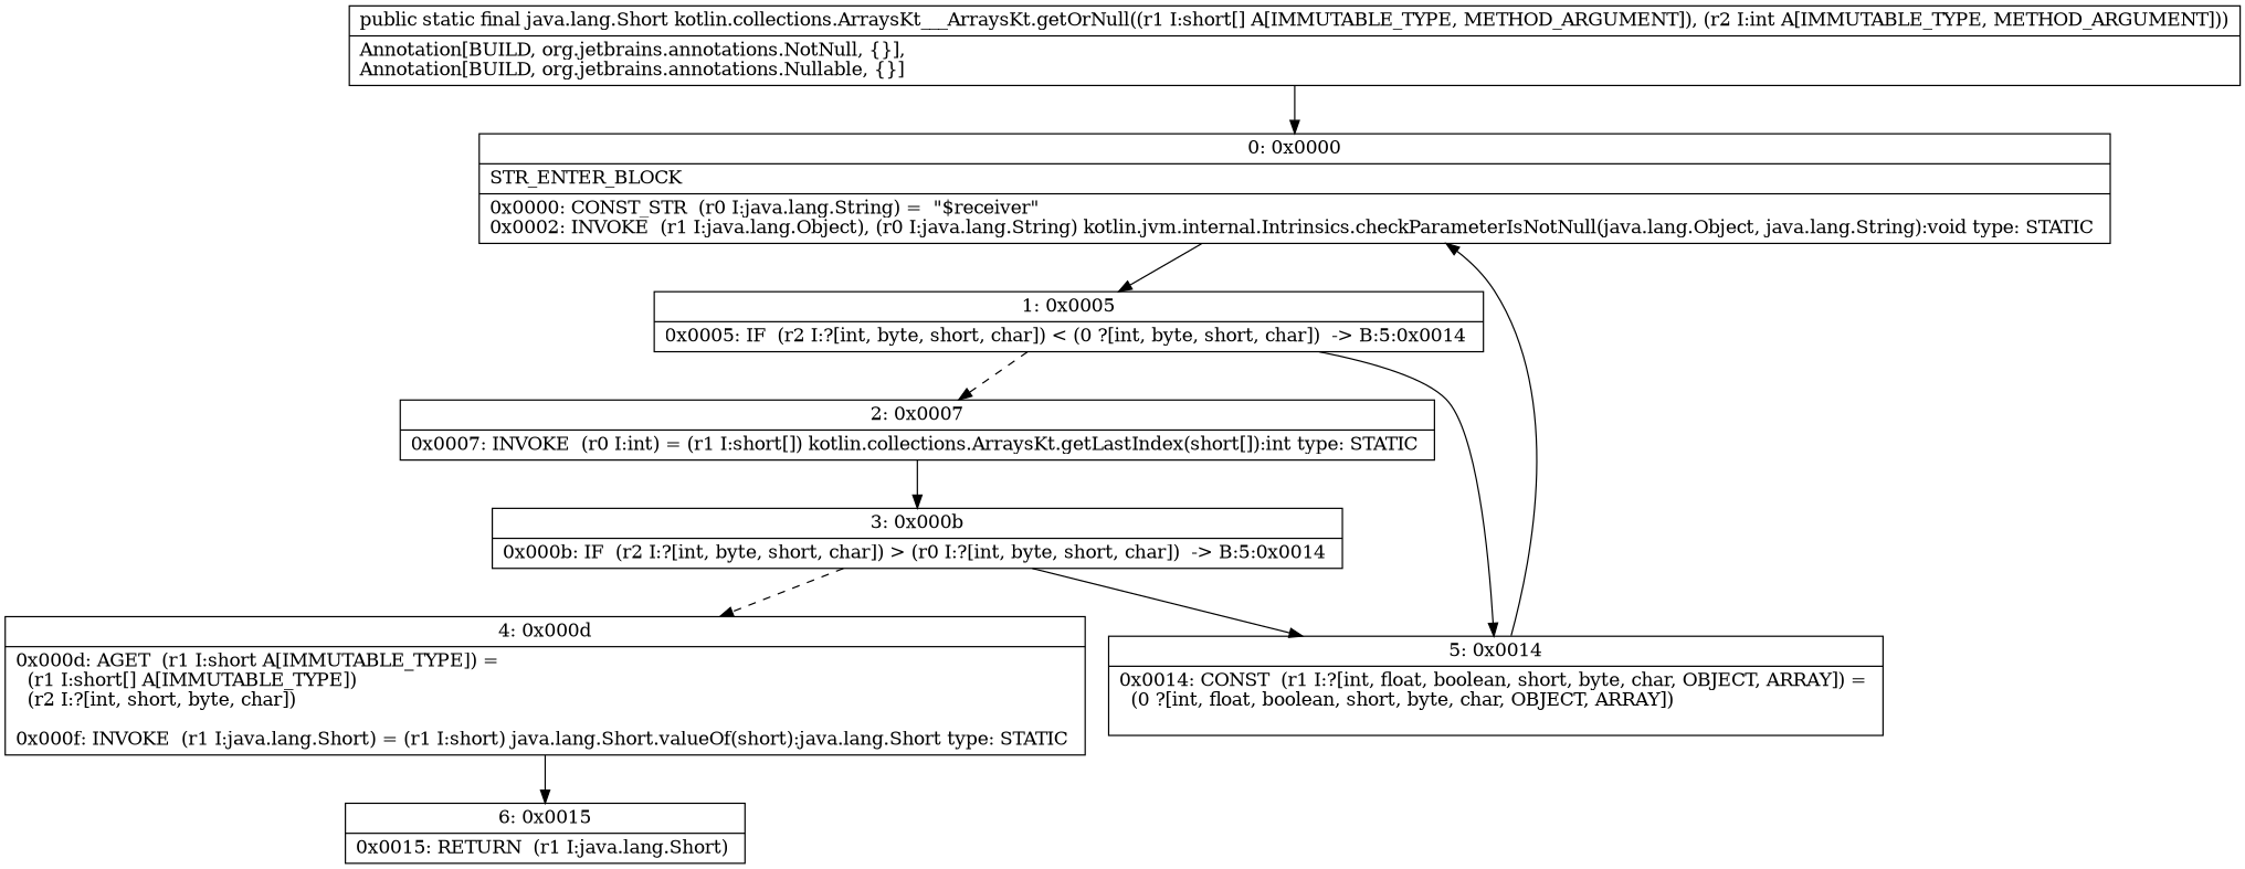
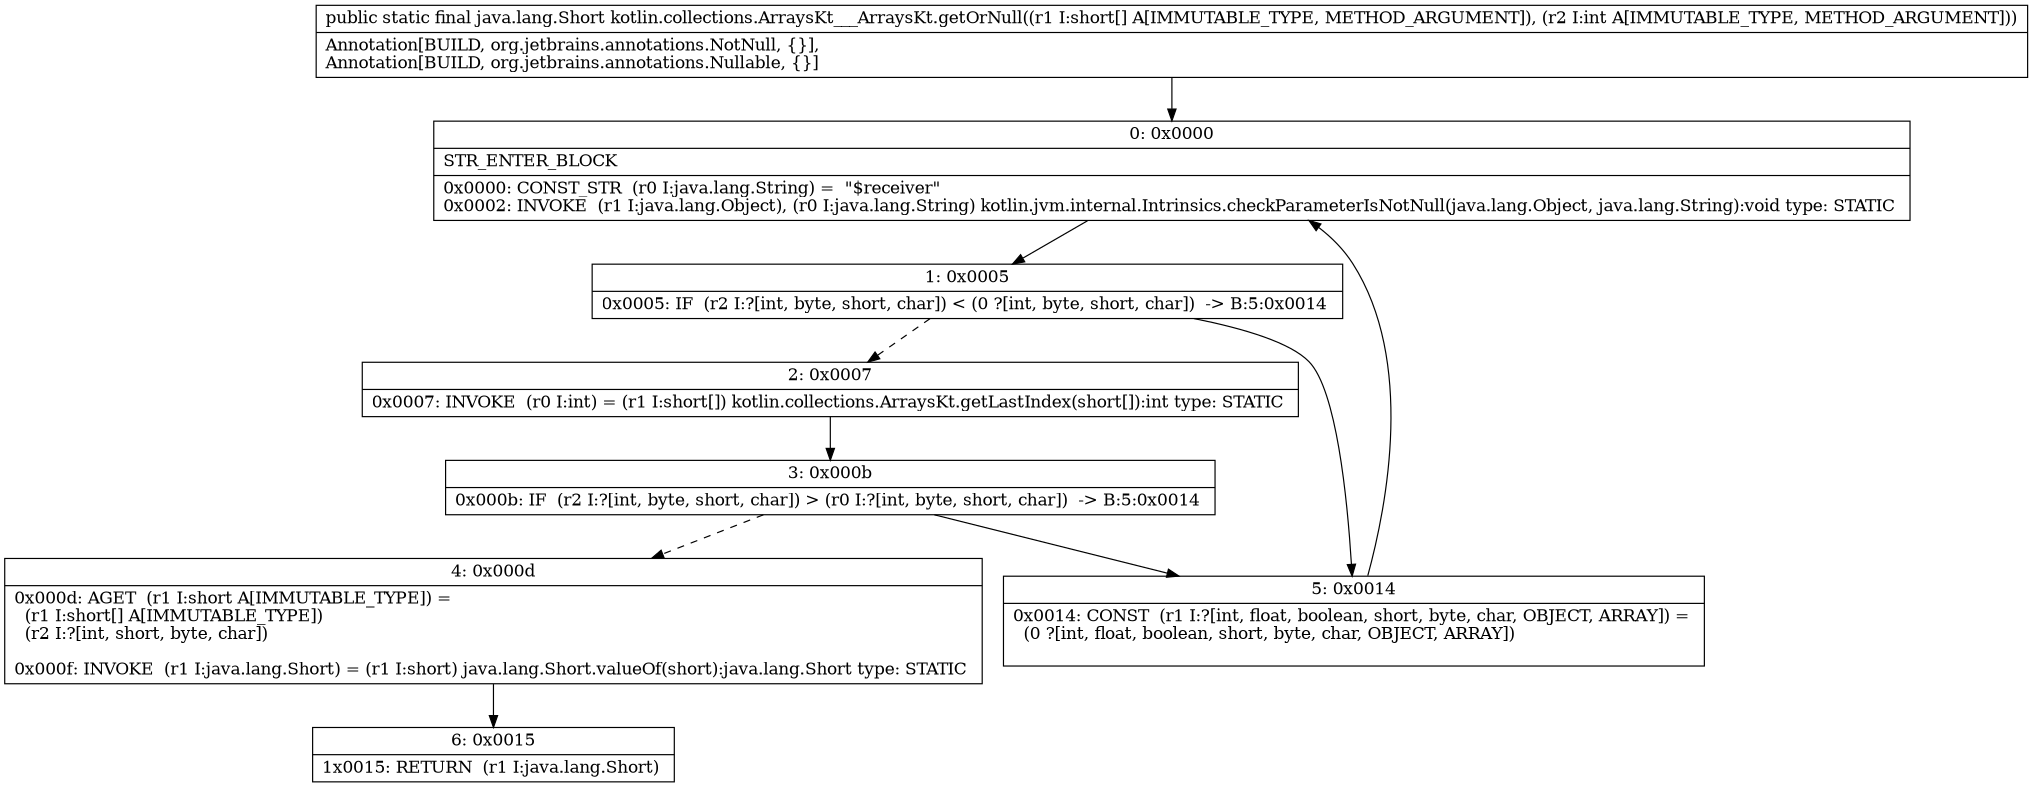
  digraph {
    node [shape=record]
    n1 [label="{0\:\ 0x0000|STR_ENTER_BLOCK\l|0x0000: CONST_STR  (r0 I:java.lang.String) =  \"$receiver\" \l0x0002: INVOKE  (r1 I:java.lang.Object), (r0 I:java.lang.String) kotlin.jvm.internal.Intrinsics.checkParameterIsNotNull(java.lang.Object, java.lang.String):void type: STATIC \l}"]
    n2 [label="{1\:\ 0x0005|0x0005: IF  (r2 I:?[int, byte, short, char]) \< (0 ?[int, byte, short, char])  \-\> B:5:0x0014 \l}"]
    n3 [label="{2\:\ 0x0007|0x0007: INVOKE  (r0 I:int) = (r1 I:short[]) kotlin.collections.ArraysKt.getLastIndex(short[]):int type: STATIC \l}"]
    n4 [label="{5\:\ 0x0014|0x0014: CONST  (r1 I:?[int, float, boolean, short, byte, char, OBJECT, ARRAY]) = \l  (0 ?[int, float, boolean, short, byte, char, OBJECT, ARRAY])\l \l}"]
    n5 [label="{3\:\ 0x000b|0x000b: IF  (r2 I:?[int, byte, short, char]) \> (r0 I:?[int, byte, short, char])  \-\> B:5:0x0014 \l}"]
    n6 [label="{4\:\ 0x000d|0x000d: AGET  (r1 I:short A[IMMUTABLE_TYPE]) = \l  (r1 I:short[] A[IMMUTABLE_TYPE])\l  (r2 I:?[int, short, byte, char])\l \l0x000f: INVOKE  (r1 I:java.lang.Short) = (r1 I:short) java.lang.Short.valueOf(short):java.lang.Short type: STATIC \l}"]
-   n7 [label="{6\:\ 0x0015|0x0015: RETURN  (r1 I:java.lang.Short) \l}"]
+   n7 [label="{6\:\ 0x0015|1x0015: RETURN  (r1 I:java.lang.Short) \l}"]
    n8 [label="{public static final java.lang.Short kotlin.collections.ArraysKt___ArraysKt.getOrNull((r1 I:short[] A[IMMUTABLE_TYPE, METHOD_ARGUMENT]), (r2 I:int A[IMMUTABLE_TYPE, METHOD_ARGUMENT]))  | Annotation[BUILD, org.jetbrains.annotations.NotNull, \{\}], \lAnnotation[BUILD, org.jetbrains.annotations.Nullable, \{\}]\l}"]
    n1 -> n2
    n2 -> n3 [style=dashed]
    n2 -> n4
    n3 -> n5
    n4 -> n1
    n5 -> n4
    n5 -> n6 [style=dashed]
    n6 -> n7
    n8 -> n1
  }
